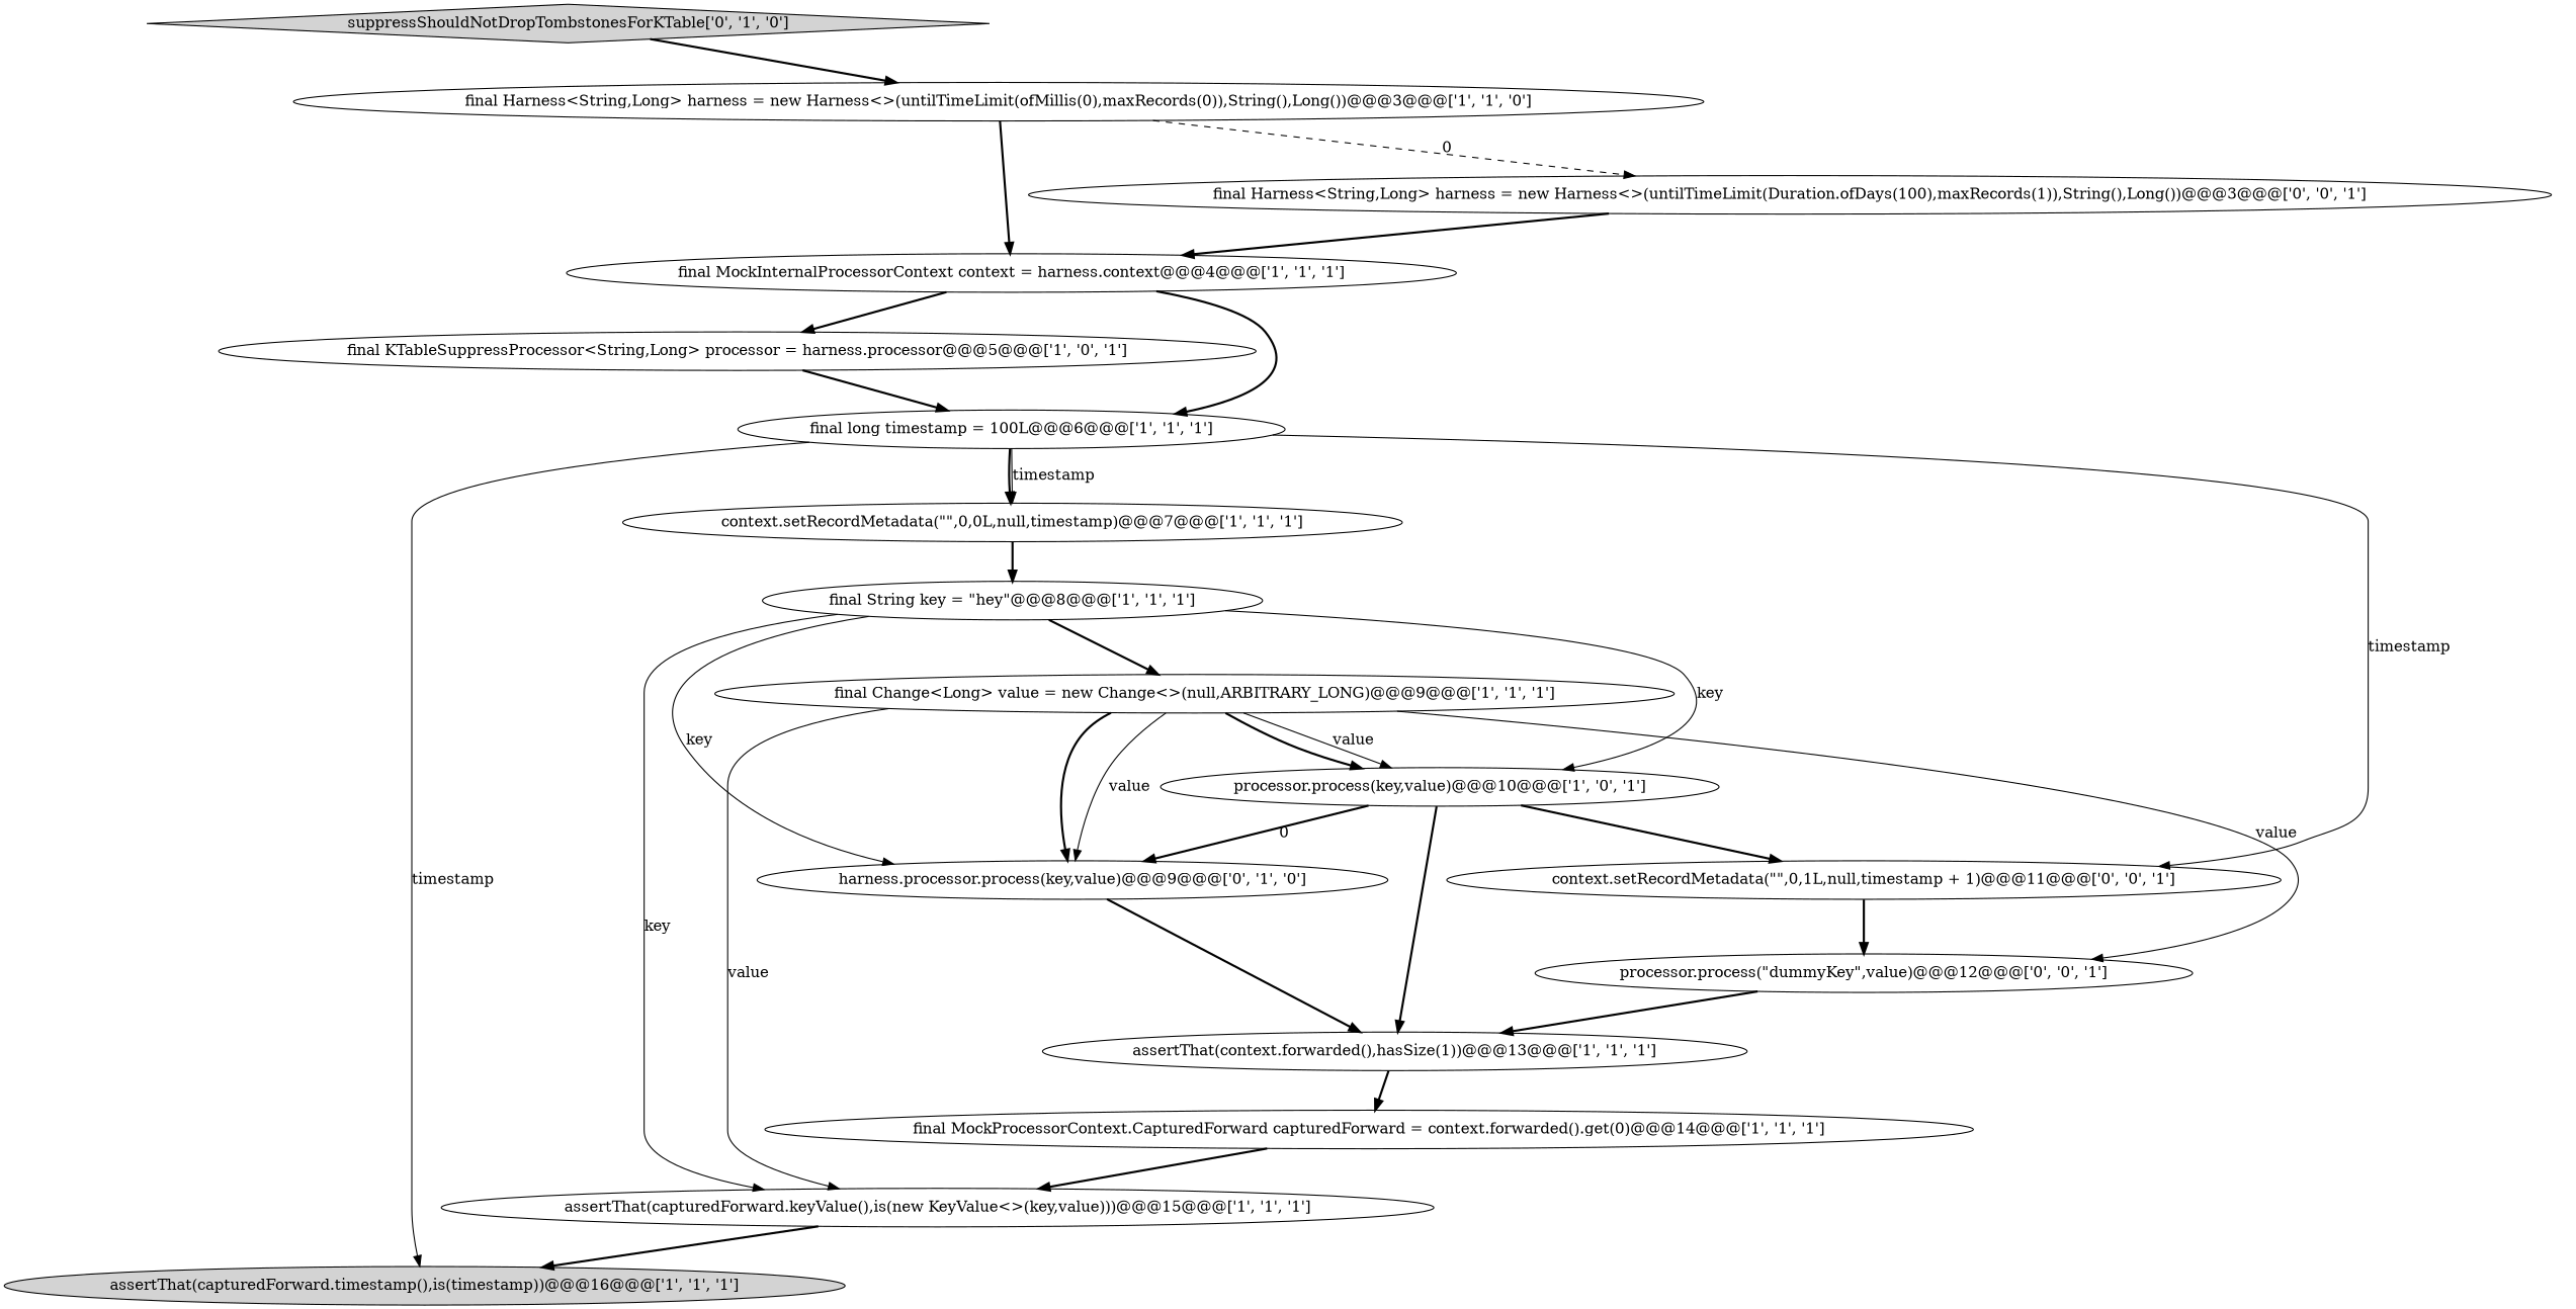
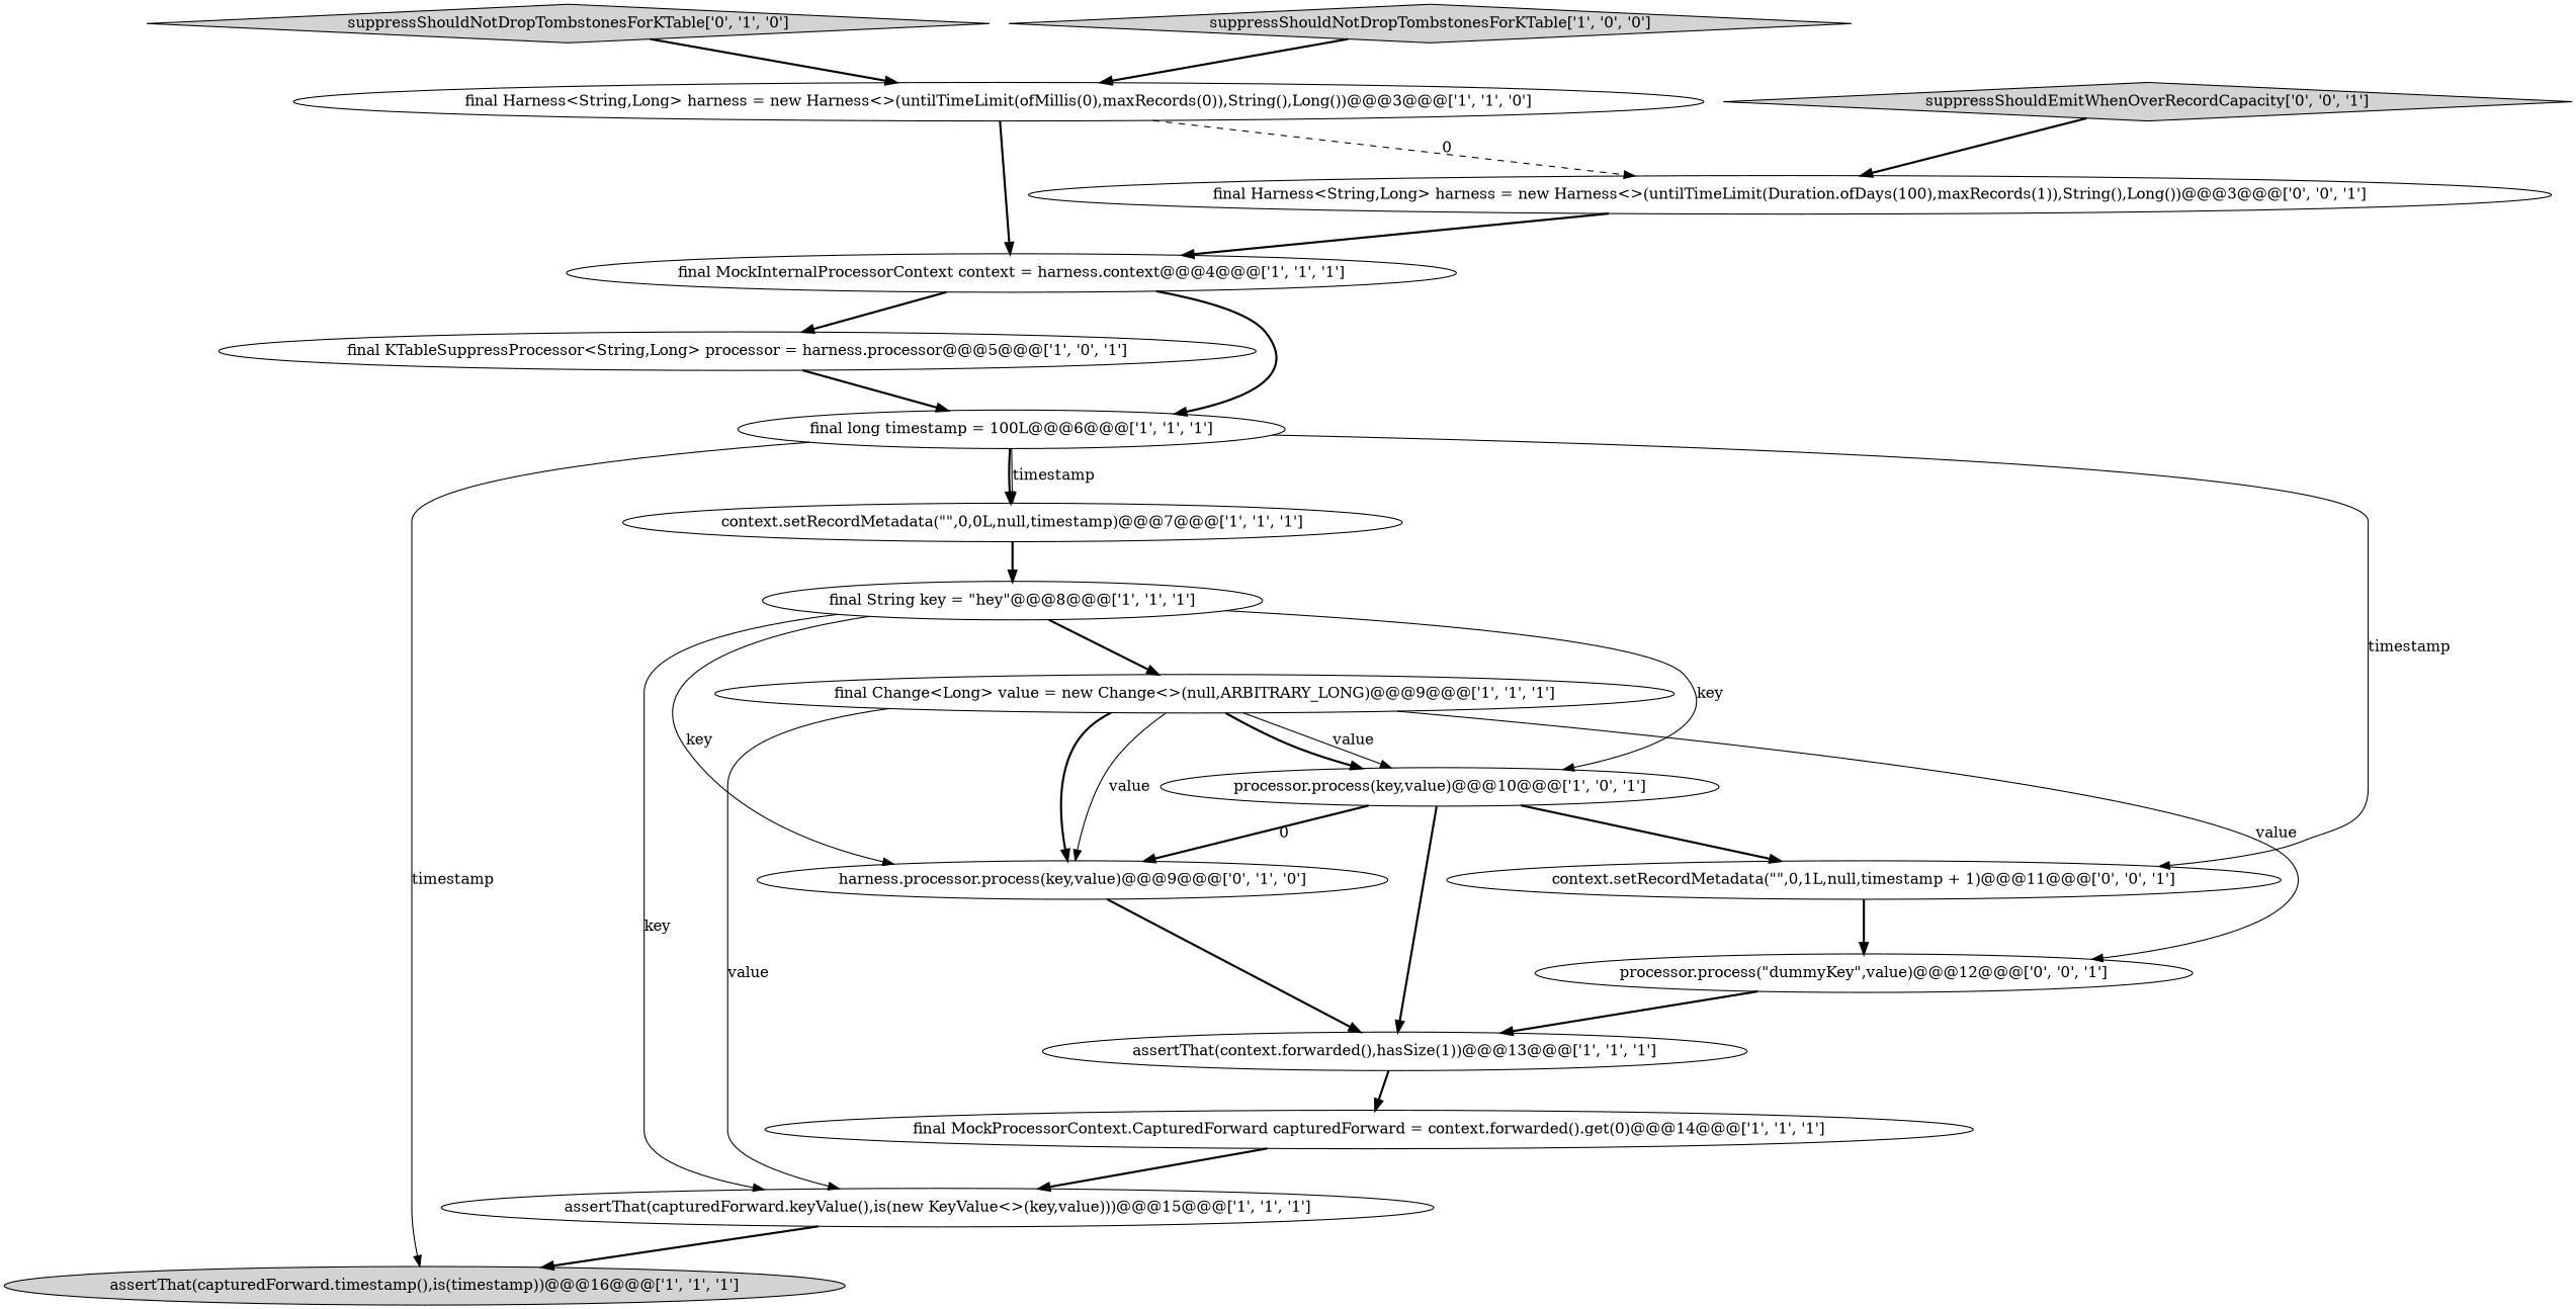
  digraph {
    node [fillcolor=white shape=ellipse style=filled]
    edge [style=bold]
    n1 [label="final MockProcessorContext.CapturedForward capturedForward = context.forwarded().get(0)@@@14@@@['1', '1', '1']"]
    n2 [label="assertThat(capturedForward.keyValue(),is(new KeyValue<>(key,value)))@@@15@@@['1', '1', '1']"]
    n3 [fillcolor=lightgray label="assertThat(capturedForward.timestamp(),is(timestamp))@@@16@@@['1', '1', '1']"]
    n4 [label="final Harness<String,Long> harness = new Harness<>(untilTimeLimit(Duration.ofDays(100),maxRecords(1)),String(),Long())@@@3@@@['0', '0', '1']"]
    n5 [label="final MockInternalProcessorContext context = harness.context@@@4@@@['1', '1', '1']"]
    n6 [label="final KTableSuppressProcessor<String,Long> processor = harness.processor@@@5@@@['1', '0', '1']"]
    n7 [label="final long timestamp = 100L@@@6@@@['1', '1', '1']"]
    n8 [label="context.setRecordMetadata(\"\",0,0L,null,timestamp)@@@7@@@['1', '1', '1']"]
    n9 [label="final String key = \"hey\"@@@8@@@['1', '1', '1']"]
    n10 [label="processor.process(key,value)@@@10@@@['1', '0', '1']"]
    n11 [label="harness.processor.process(key,value)@@@9@@@['0', '1', '0']"]
    n12 [label="final Change<Long> value = new Change<>(null,ARBITRARY_LONG)@@@9@@@['1', '1', '1']"]
    n13 [label="final Harness<String,Long> harness = new Harness<>(untilTimeLimit(ofMillis(0),maxRecords(0)),String(),Long())@@@3@@@['1', '1', '0']"]
    n14 [fillcolor=lightgray label="suppressShouldNotDropTombstonesForKTable['0', '1', '0']" shape=diamond]
    n15 [label="context.setRecordMetadata(\"\",0,1L,null,timestamp + 1)@@@11@@@['0', '0', '1']"]
    n16 [label="assertThat(context.forwarded(),hasSize(1))@@@13@@@['1', '1', '1']"]
    n17 [label="processor.process(\"dummyKey\",value)@@@12@@@['0', '0', '1']"]
+   n18 [fillcolor=lightgray label="suppressShouldNotDropTombstonesForKTable['1', '0', '0']" shape=diamond]
+   n19 [fillcolor=lightgray label="suppressShouldEmitWhenOverRecordCapacity['0', '0', '1']" shape=diamond]
    n1 -> n2
    n2 -> n3
    n4 -> n5
    n5 -> n6
    n5 -> n7
    n6 -> n7
    n7 -> n3 [label=timestamp style=solid]
    n7 -> n8
    n7 -> n8 [label=timestamp style=solid]
    n7 -> n15 [label=timestamp style=solid]
    n8 -> n9
    n9 -> n2 [label=key style=solid]
    n9 -> n10 [label=key style=solid]
    n9 -> n11 [label=key style=solid]
    n9 -> n12
    n10 -> n11 [label=0]
    n10 -> n15
    n10 -> n16
    n11 -> n16
    n12 -> n2 [label=value style=solid]
    n12 -> n10 [label=value style=solid]
    n12 -> n10
    n12 -> n11
    n12 -> n11 [label=value style=solid]
    n12 -> n17 [label=value style=solid]
    n13 -> n4 [label=0 style=dashed]
    n13 -> n5
    n14 -> n13
    n15 -> n17
    n16 -> n1
    n17 -> n16
+   n18 -> n13
+   n19 -> n4
  }
